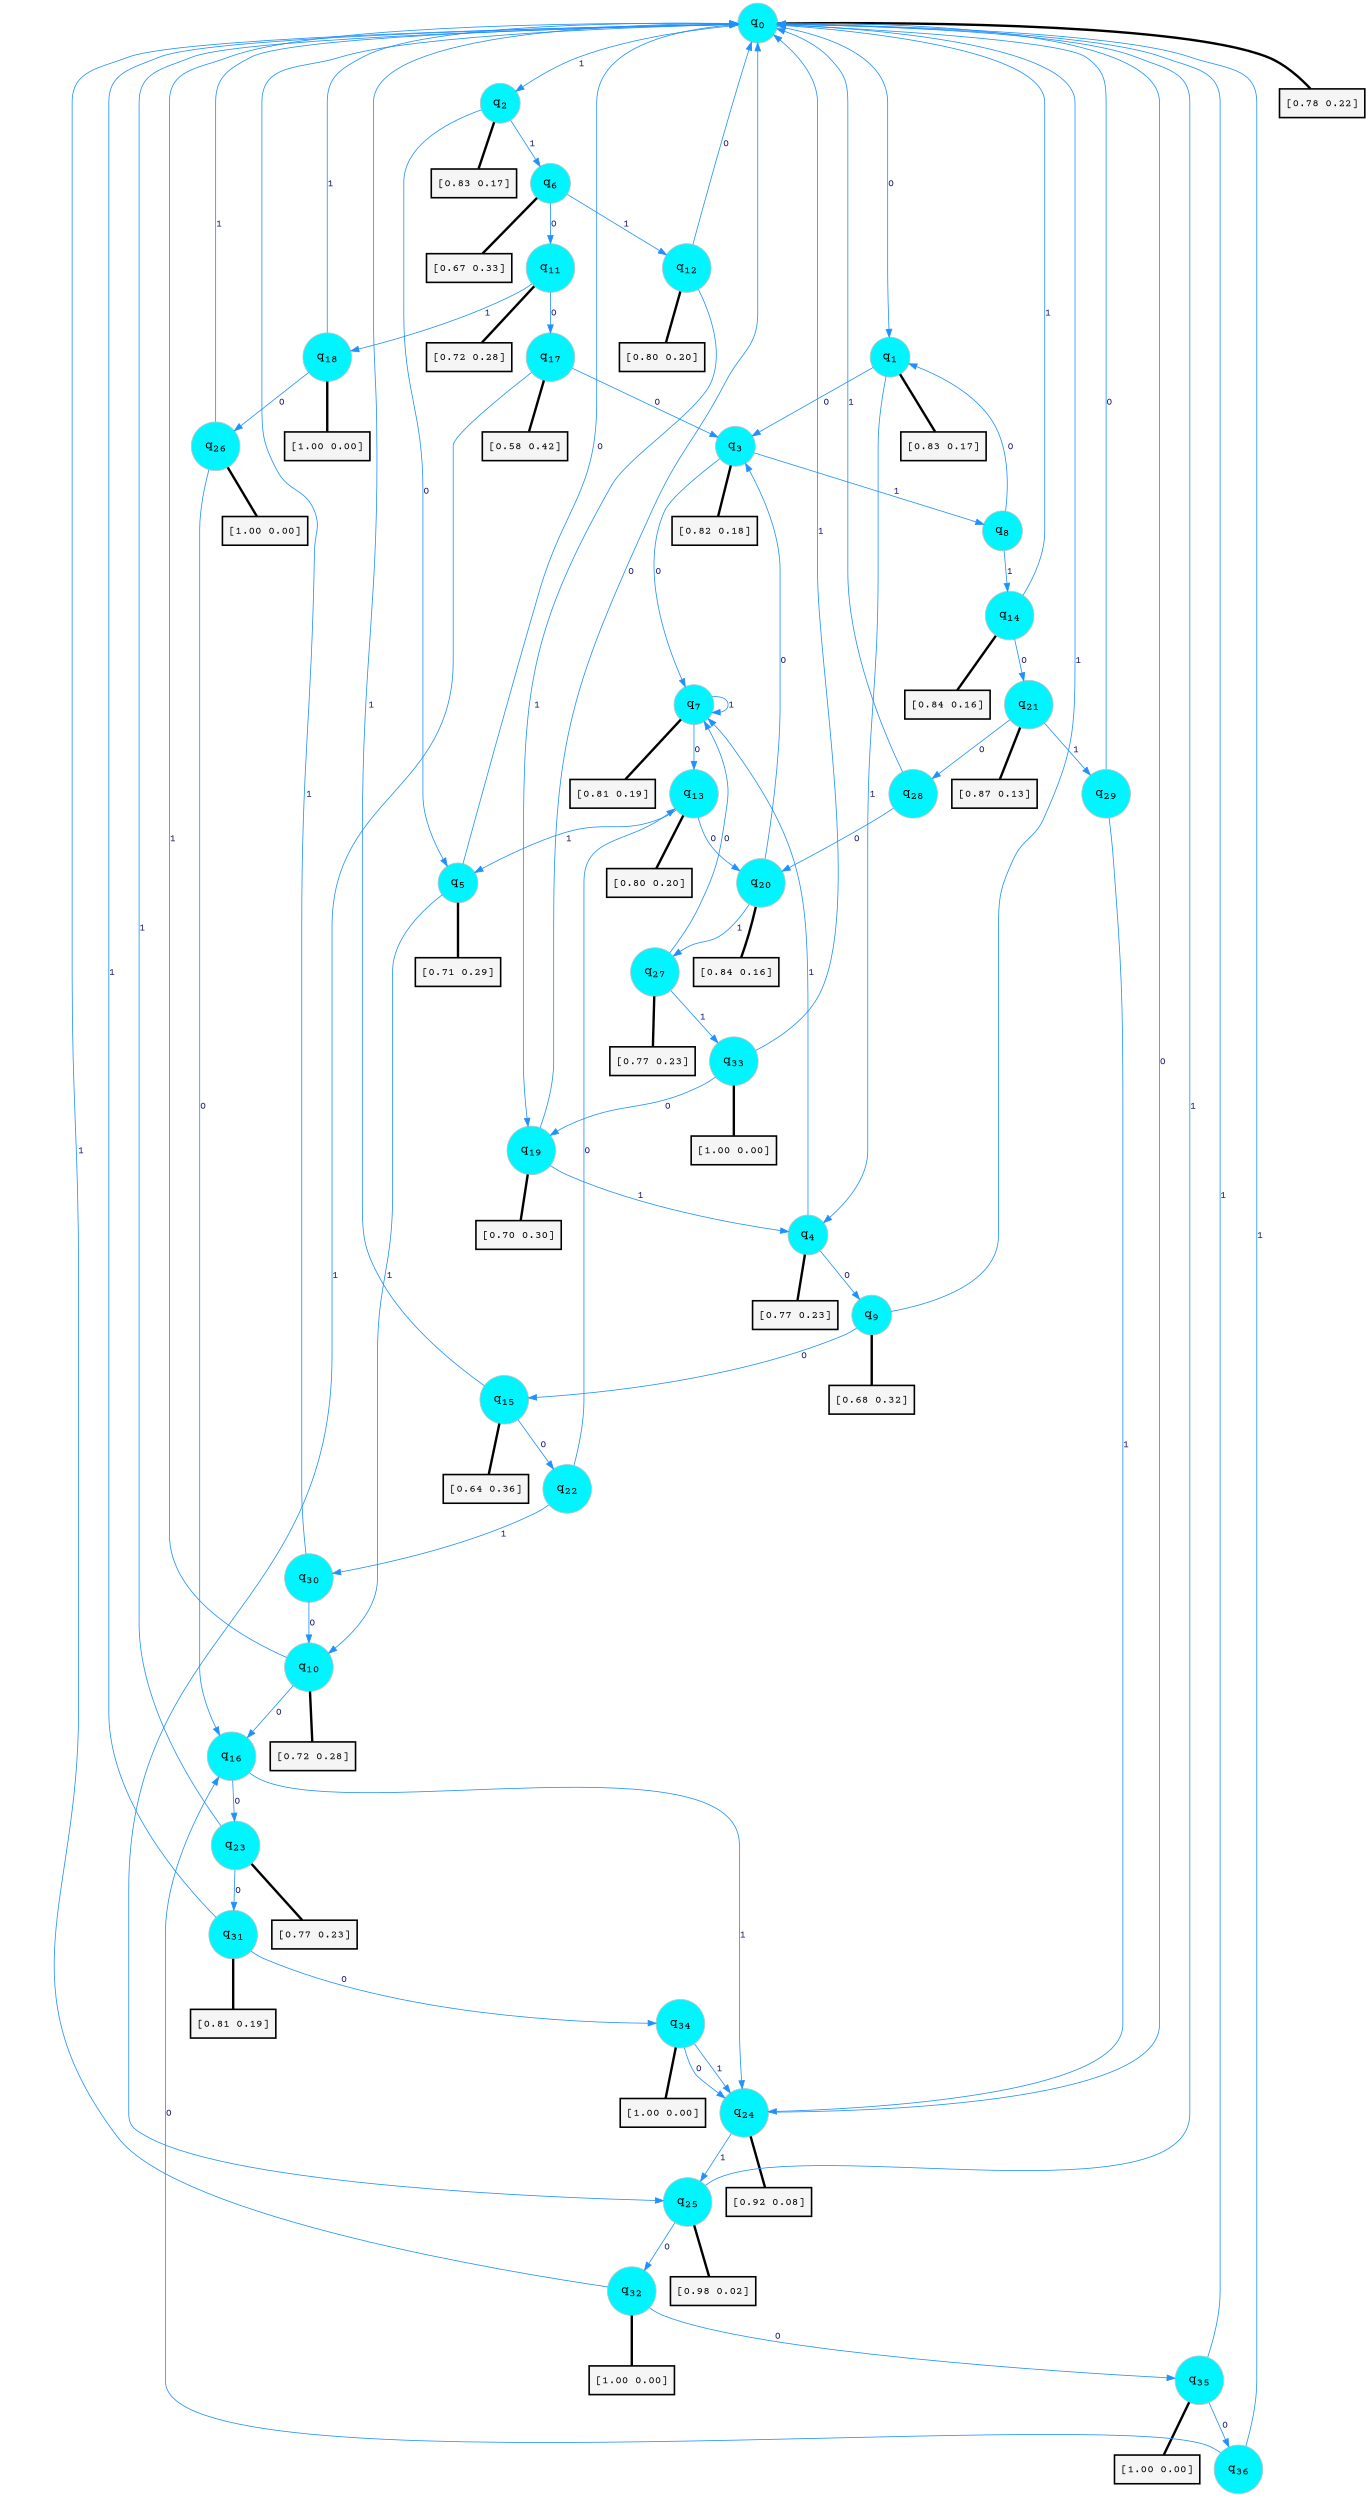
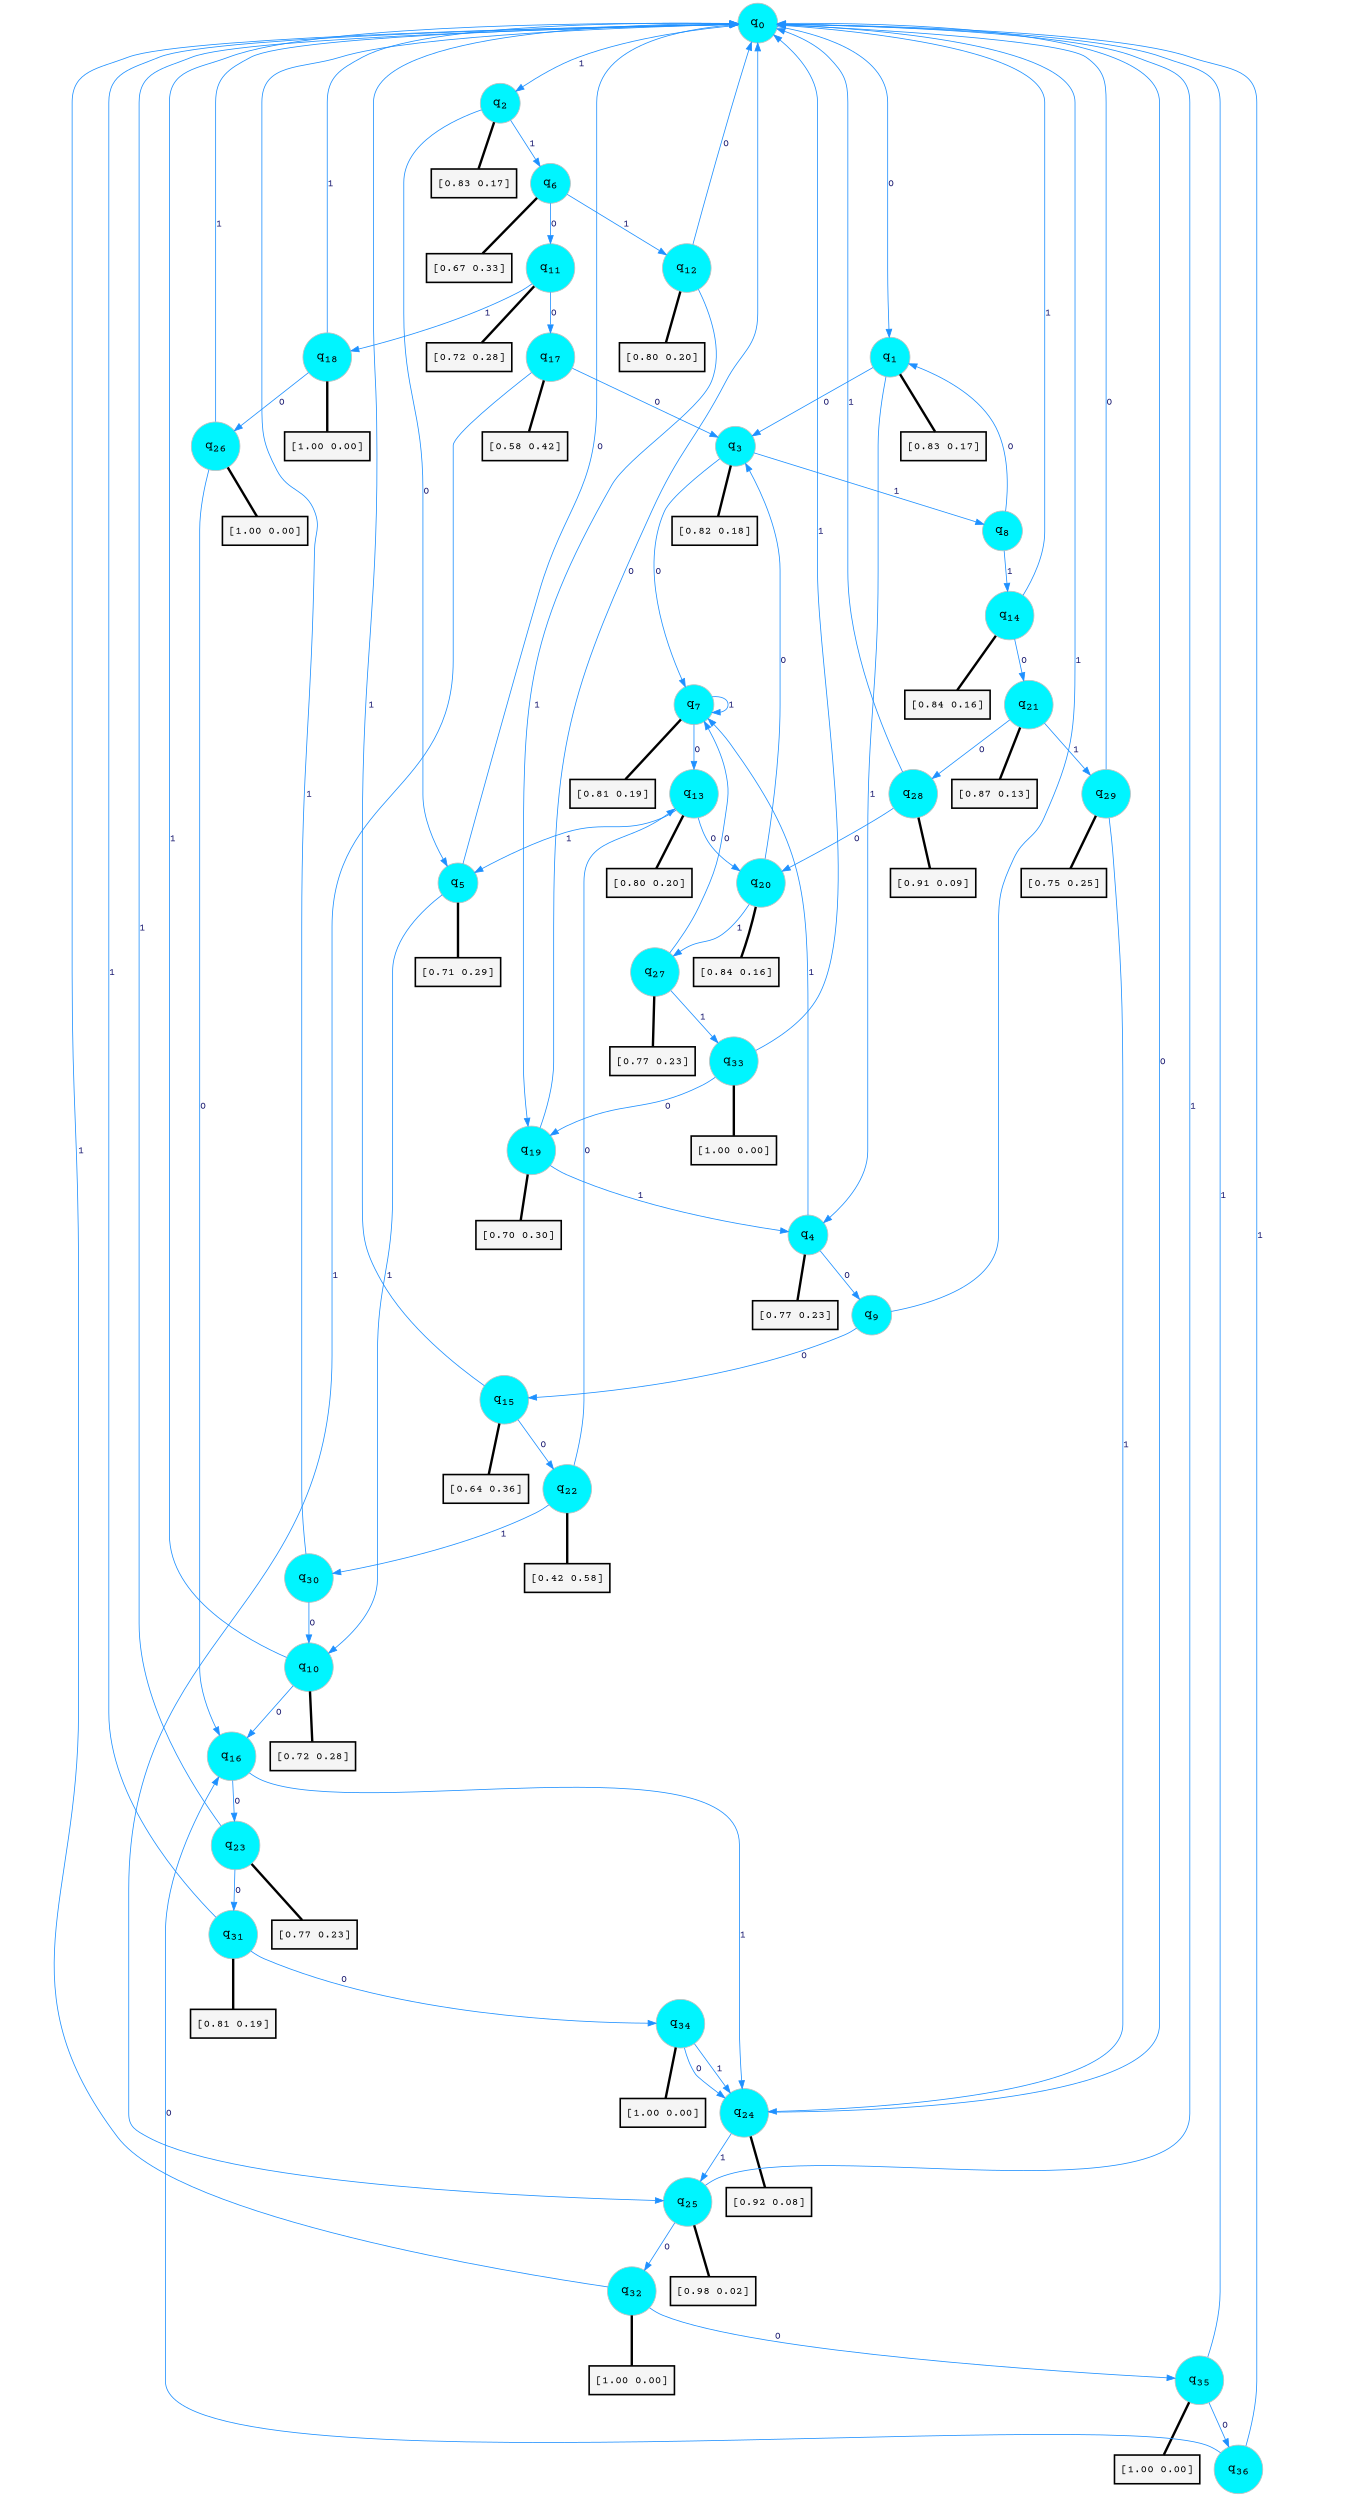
  digraph {
    fontname="Courier Prime"
    rankdir=TD
    node [color=gray fillcolor=turquoise1 fontcolor=black fontname="Courier Prime" fontsize=16 fontweight=bold shape=circle style=filled]
    edge [arrowsize=1 color=dodgerblue1 fontcolor=midnightblue fontname="Courier Prime" fontweight=bold penwidth=1 style=solid weight=20]
    n1 [label=<q<SUB>0</SUB>>]
    n2 [label=<q<SUB>1</SUB>>]
    n3 [label=<q<SUB>2</SUB>>]
-   n4 [color=black fillcolor=whitesmoke fontsize=14 label="[0.78 0.22]" penwidth=2 shape=box]
    n5 [label=<q<SUB>3</SUB>>]
    n6 [label=<q<SUB>4</SUB>>]
    n7 [color=black fillcolor=whitesmoke fontsize=14 label="[0.83 0.17]" penwidth=2 shape=box]
    n8 [label=<q<SUB>5</SUB>>]
    n9 [label=<q<SUB>6</SUB>>]
    n10 [color=black fillcolor=whitesmoke fontsize=14 label="[0.83 0.17]" penwidth=2 shape=box]
    n11 [label=<q<SUB>7</SUB>>]
    n12 [label=<q<SUB>8</SUB>>]
    n13 [color=black fillcolor=whitesmoke fontsize=14 label="[0.82 0.18]" penwidth=2 shape=box]
    n14 [label=<q<SUB>9</SUB>>]
    n15 [color=black fillcolor=whitesmoke fontsize=14 label="[0.77 0.23]" penwidth=2 shape=box]
    n16 [label=<q<SUB>10</SUB>>]
    n17 [color=black fillcolor=whitesmoke fontsize=14 label="[0.71 0.29]" penwidth=2 shape=box]
    n18 [label=<q<SUB>11</SUB>>]
    n19 [label=<q<SUB>12</SUB>>]
    n20 [color=black fillcolor=whitesmoke fontsize=14 label="[0.67 0.33]" penwidth=2 shape=box]
    n21 [label=<q<SUB>13</SUB>>]
    n22 [color=black fillcolor=whitesmoke fontsize=14 label="[0.81 0.19]" penwidth=2 shape=box]
    n23 [label=<q<SUB>14</SUB>>]
    n24 [label=<q<SUB>15</SUB>>]
-   n25 [color=black fillcolor=whitesmoke fontsize=14 label="[0.68 0.32]" penwidth=2 shape=box]
    n26 [label=<q<SUB>16</SUB>>]
    n27 [color=black fillcolor=whitesmoke fontsize=14 label="[0.72 0.28]" penwidth=2 shape=box]
    n28 [label=<q<SUB>17</SUB>>]
    n29 [label=<q<SUB>18</SUB>>]
    n30 [color=black fillcolor=whitesmoke fontsize=14 label="[0.72 0.28]" penwidth=2 shape=box]
    n31 [label=<q<SUB>19</SUB>>]
    n32 [color=black fillcolor=whitesmoke fontsize=14 label="[0.80 0.20]" penwidth=2 shape=box]
    n33 [label=<q<SUB>20</SUB>>]
    n34 [color=black fillcolor=whitesmoke fontsize=14 label="[0.80 0.20]" penwidth=2 shape=box]
    n35 [label=<q<SUB>21</SUB>>]
    n36 [color=black fillcolor=whitesmoke fontsize=14 label="[0.84 0.16]" penwidth=2 shape=box]
    n37 [label=<q<SUB>22</SUB>>]
    n38 [color=black fillcolor=whitesmoke fontsize=14 label="[0.64 0.36]" penwidth=2 shape=box]
    n39 [label=<q<SUB>23</SUB>>]
    n40 [label=<q<SUB>24</SUB>>]
    n41 [label=<q<SUB>25</SUB>>]
    n42 [color=black fillcolor=whitesmoke fontsize=14 label="[0.58 0.42]" penwidth=2 shape=box]
    n43 [label=<q<SUB>26</SUB>>]
    n44 [color=black fillcolor=whitesmoke fontsize=14 label="[1.00 0.00]" penwidth=2 shape=box]
    n45 [color=black fillcolor=whitesmoke fontsize=14 label="[0.70 0.30]" penwidth=2 shape=box]
    n46 [label=<q<SUB>27</SUB>>]
    n47 [color=black fillcolor=whitesmoke fontsize=14 label="[0.84 0.16]" penwidth=2 shape=box]
    n48 [label=<q<SUB>28</SUB>>]
    n49 [label=<q<SUB>29</SUB>>]
    n50 [color=black fillcolor=whitesmoke fontsize=14 label="[0.87 0.13]" penwidth=2 shape=box]
    n51 [label=<q<SUB>30</SUB>>]
+   n52 [color=black fillcolor=whitesmoke fontsize=14 label="[0.42 0.58]" penwidth=2 shape=box]
    n53 [label=<q<SUB>31</SUB>>]
    n54 [color=black fillcolor=whitesmoke fontsize=14 label="[0.77 0.23]" penwidth=2 shape=box]
    n55 [color=black fillcolor=whitesmoke fontsize=14 label="[0.92 0.08]" penwidth=2 shape=box]
    n56 [label=<q<SUB>32</SUB>>]
    n57 [color=black fillcolor=whitesmoke fontsize=14 label="[0.98 0.02]" penwidth=2 shape=box]
    n58 [color=black fillcolor=whitesmoke fontsize=14 label="[1.00 0.00]" penwidth=2 shape=box]
    n59 [label=<q<SUB>33</SUB>>]
    n60 [color=black fillcolor=whitesmoke fontsize=14 label="[0.77 0.23]" penwidth=2 shape=box]
+   n61 [color=black fillcolor=whitesmoke fontsize=14 label="[0.91 0.09]" penwidth=2 shape=box]
+   n62 [color=black fillcolor=whitesmoke fontsize=14 label="[0.75 0.25]" penwidth=2 shape=box]
    n63 [label=<q<SUB>34</SUB>>]
    n64 [color=black fillcolor=whitesmoke fontsize=14 label="[0.81 0.19]" penwidth=2 shape=box]
    n65 [label=<q<SUB>35</SUB>>]
    n66 [color=black fillcolor=whitesmoke fontsize=14 label="[1.00 0.00]" penwidth=2 shape=box]
    n67 [color=black fillcolor=whitesmoke fontsize=14 label="[1.00 0.00]" penwidth=2 shape=box]
    n68 [color=black fillcolor=whitesmoke fontsize=14 label="[1.00 0.00]" penwidth=2 shape=box]
    n69 [label=<q<SUB>36</SUB>>]
    n70 [color=black fillcolor=whitesmoke fontsize=14 label="[1.00 0.00]" penwidth=2 shape=box]
    n1 -> n2 [label=0]
    n1 -> n3 [label=1]
-   n1 -> n4 [arrowhead=none color=black penwidth=3]
    n2 -> n5 [label=0]
    n2 -> n6 [label=1]
    n2 -> n7 [arrowhead=none color=black penwidth=3]
    n3 -> n8 [label=0]
    n3 -> n9 [label=1]
    n3 -> n10 [arrowhead=none color=black penwidth=3]
    n5 -> n11 [label=0]
    n5 -> n12 [label=1]
    n5 -> n13 [arrowhead=none color=black penwidth=3]
    n6 -> n11 [label=1]
    n6 -> n14 [label=0]
    n6 -> n15 [arrowhead=none color=black penwidth=3]
    n8 -> n1 [label=0]
    n8 -> n16 [label=1]
    n8 -> n17 [arrowhead=none color=black penwidth=3]
    n9 -> n18 [label=0]
    n9 -> n19 [label=1]
    n9 -> n20 [arrowhead=none color=black penwidth=3]
    n11 -> n11 [label=1]
    n11 -> n21 [label=0]
    n11 -> n22 [arrowhead=none color=black penwidth=3]
    n12 -> n2 [label=0]
    n12 -> n23 [label=1]
    n14 -> n1 [label=1]
    n14 -> n24 [label=0]
-   n14 -> n25 [arrowhead=none color=black penwidth=3]
    n16 -> n1 [label=1]
    n16 -> n26 [label=0]
    n16 -> n27 [arrowhead=none color=black penwidth=3]
    n18 -> n28 [label=0]
    n18 -> n29 [label=1]
    n18 -> n30 [arrowhead=none color=black penwidth=3]
    n19 -> n1 [label=0]
    n19 -> n31 [label=1]
    n19 -> n32 [arrowhead=none color=black penwidth=3]
    n21 -> n8 [label=1]
    n21 -> n33 [label=0]
    n21 -> n34 [arrowhead=none color=black penwidth=3]
    n23 -> n1 [label=1]
    n23 -> n35 [label=0]
    n23 -> n36 [arrowhead=none color=black penwidth=3]
    n24 -> n1 [label=1]
    n24 -> n37 [label=0]
    n24 -> n38 [arrowhead=none color=black penwidth=3]
    n26 -> n39 [label=0]
    n26 -> n40 [label=1]
    n28 -> n5 [label=0]
    n28 -> n41 [label=1]
    n28 -> n42 [arrowhead=none color=black penwidth=3]
    n29 -> n1 [label=1]
    n29 -> n43 [label=0]
    n29 -> n44 [arrowhead=none color=black penwidth=3]
    n31 -> n1 [label=0]
    n31 -> n6 [label=1]
    n31 -> n45 [arrowhead=none color=black penwidth=3]
    n33 -> n5 [label=0]
    n33 -> n46 [label=1]
    n33 -> n47 [arrowhead=none color=black penwidth=3]
    n35 -> n48 [label=0]
    n35 -> n49 [label=1]
    n35 -> n50 [arrowhead=none color=black penwidth=3]
    n37 -> n21 [label=0]
    n37 -> n51 [label=1]
+   n37 -> n52 [arrowhead=none color=black penwidth=3]
    n39 -> n1 [label=1]
    n39 -> n53 [label=0]
    n39 -> n54 [arrowhead=none color=black penwidth=3]
    n40 -> n1 [label=0]
    n40 -> n41 [label=1]
    n40 -> n55 [arrowhead=none color=black penwidth=3]
    n41 -> n1 [label=1]
    n41 -> n56 [label=0]
    n41 -> n57 [arrowhead=none color=black penwidth=3]
    n43 -> n1 [label=1]
    n43 -> n26 [label=0]
    n43 -> n58 [arrowhead=none color=black penwidth=3]
    n46 -> n11 [label=0]
    n46 -> n59 [label=1]
    n46 -> n60 [arrowhead=none color=black penwidth=3]
    n48 -> n1 [label=1]
    n48 -> n33 [label=0]
+   n48 -> n61 [arrowhead=none color=black penwidth=3]
    n49 -> n1 [label=0]
    n49 -> n40 [label=1]
+   n49 -> n62 [arrowhead=none color=black penwidth=3]
    n51 -> n1 [label=1]
    n51 -> n16 [label=0]
    n53 -> n1 [label=1]
    n53 -> n63 [label=0]
    n53 -> n64 [arrowhead=none color=black penwidth=3]
    n56 -> n1 [label=1]
    n56 -> n65 [label=0]
    n56 -> n66 [arrowhead=none color=black penwidth=3]
    n59 -> n1 [label=1]
    n59 -> n31 [label=0]
    n59 -> n67 [arrowhead=none color=black penwidth=3]
    n63 -> n40 [label=0]
    n63 -> n40 [label=1]
    n63 -> n68 [arrowhead=none color=black penwidth=3]
    n65 -> n1 [label=1]
    n65 -> n69 [label=0]
    n65 -> n70 [arrowhead=none color=black penwidth=3]
    n69 -> n1 [label=1]
    n69 -> n26 [label=0]
  }
